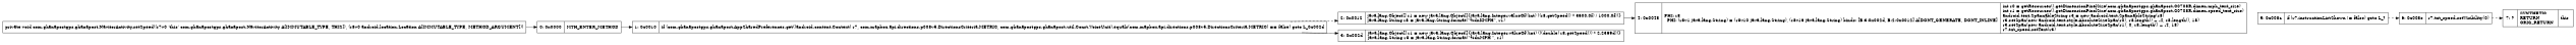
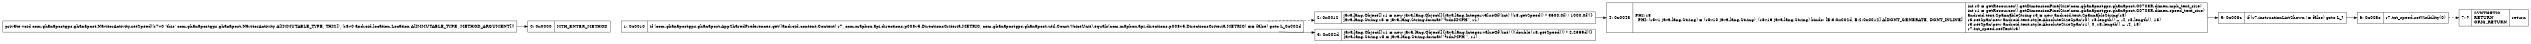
  digraph {
    fontname="DejaVu Serif"
    rankdir=LR
    node [fontname="DejaVu Serif" shape=record]
    edge [fontname="DejaVu Serif"]
    n1 [label="{0\:\ 0x0000|MTH_ENTER_METHOD\l}"]
    n2 [label="{1\:\ 0x0010|if (com.ghanapostgps.ghanapost.AppSharedPreferences.get((android.content.Context) r7, com.mapbox.api.directions.p008v5.DirectionsCriteria.METRIC, com.ghanapostgps.ghanapost.util.Const.VoiceUnit).equals(com.mapbox.api.directions.p008v5.DirectionsCriteria.METRIC) == false) goto L_0x002d\l}"]
    n3 [label="{2\:\ 0x0012|java.lang.Object[] r1 = new java.lang.Object[]\{java.lang.Integer.valueOf((int) ((r8.getSpeed() * 3600.0f) \/ 1000.0f))\}\ljava.lang.String r8 = java.lang.String.format(\"%dnKMPH\", r1)\l}"]
    n4 [label="{3\:\ 0x002d|java.lang.Object[] r1 = new java.lang.Object[]\{java.lang.Integer.valueOf((int) (((double) r8.getSpeed()) * 2.2369d))\}\ljava.lang.String r8 = java.lang.String.format(\"%dnMPH \", r1)\l}"]
    n5 [label="{4\:\ 0x0048|PHI: r8 \l  PHI: (r8v1 java.lang.String) = (r8v10 java.lang.String), (r8v16 java.lang.String) binds: [B:3:0x002d, B:2:0x0012] A[DONT_GENERATE, DONT_INLINE]\l|int r0 = getResources().getDimensionPixelSize(com.ghanapostgps.ghanapost.C0708R.dimen.mph_text_size)\lint r1 = getResources().getDimensionPixelSize(com.ghanapostgps.ghanapost.C0708R.dimen.speed_text_size)\landroid.text.SpannableString r3 = new android.text.SpannableString(r8)\lr3.setSpan(new android.text.style.AbsoluteSizeSpan(r0), r8.length() + \-4, r8.length(), 18)\lr3.setSpan(new android.text.style.AbsoluteSizeSpan(r1), 0, r8.length() + \-4, 18)\lr7.txt_speed.setText(r3)\l}"]
    n6 [label="{5\:\ 0x008c|if (r7.instructionListShown != false) goto L_?\l}"]
    n7 [label="{6\:\ 0x008e|r7.txt_speed.setVisibility(0)\l}"]
-   n8 [label="{7\:\ ?|SYNTHETIC\lRETURN\lORIG_RETURN\l|this\l}"]
+   n8 [label="{7\:\ ?|SYNTHETIC\lRETURN\lORIG_RETURN\l|return\l}"]
    n9 [label="{private void com.ghanapostgps.ghanapost.NavitorActivity.setSpeed((r7v0 'this' com.ghanapostgps.ghanapost.NavitorActivity A[IMMUTABLE_TYPE, THIS]), (r8v0 android.location.Location A[IMMUTABLE_TYPE, METHOD_ARGUMENT])) }"]
-   n1 -> n2
    n2 -> n3 [style=dashed]
    n2 -> n4
    n3 -> n5
-   n6 -> n7 [style=dashed]
+   n5 -> n6
+   n6 -> n7 [style=solid]
    n7 -> n8 [style=dashed]
    n9 -> n1
  }
